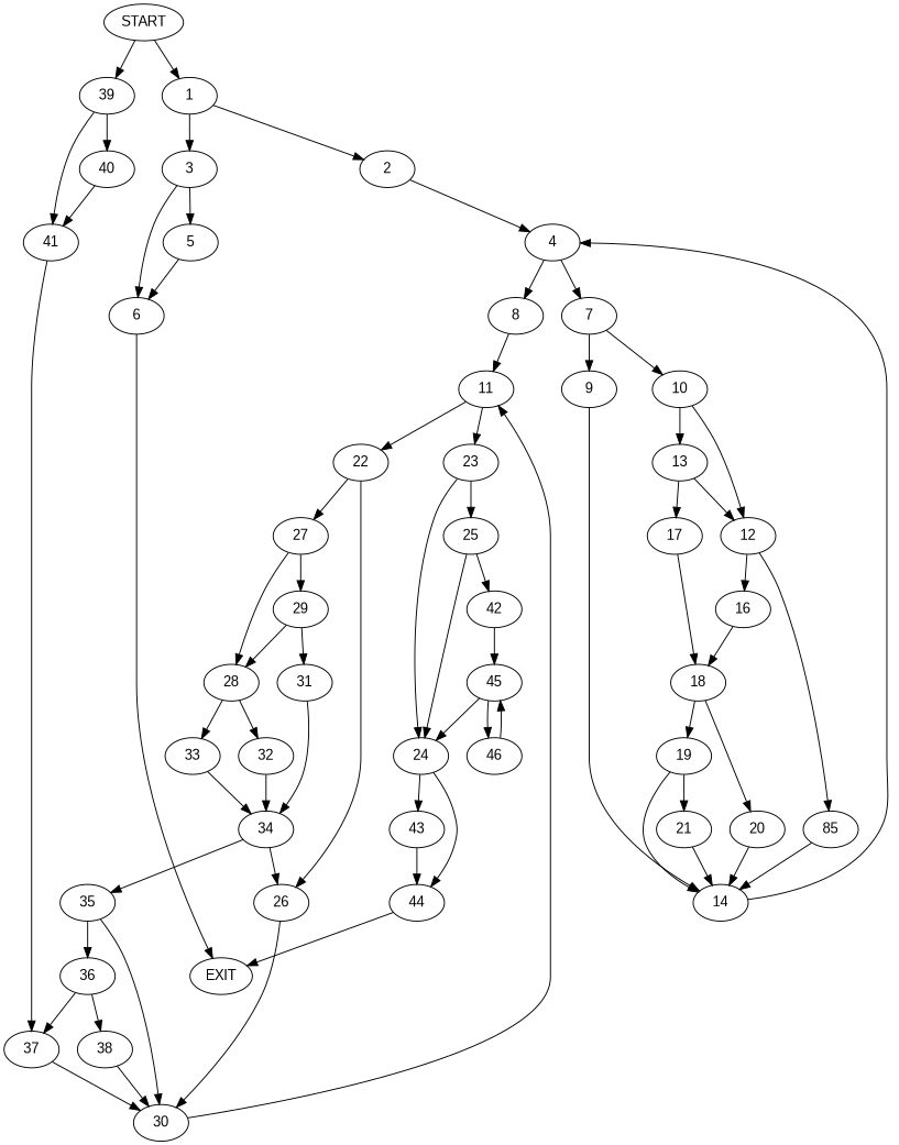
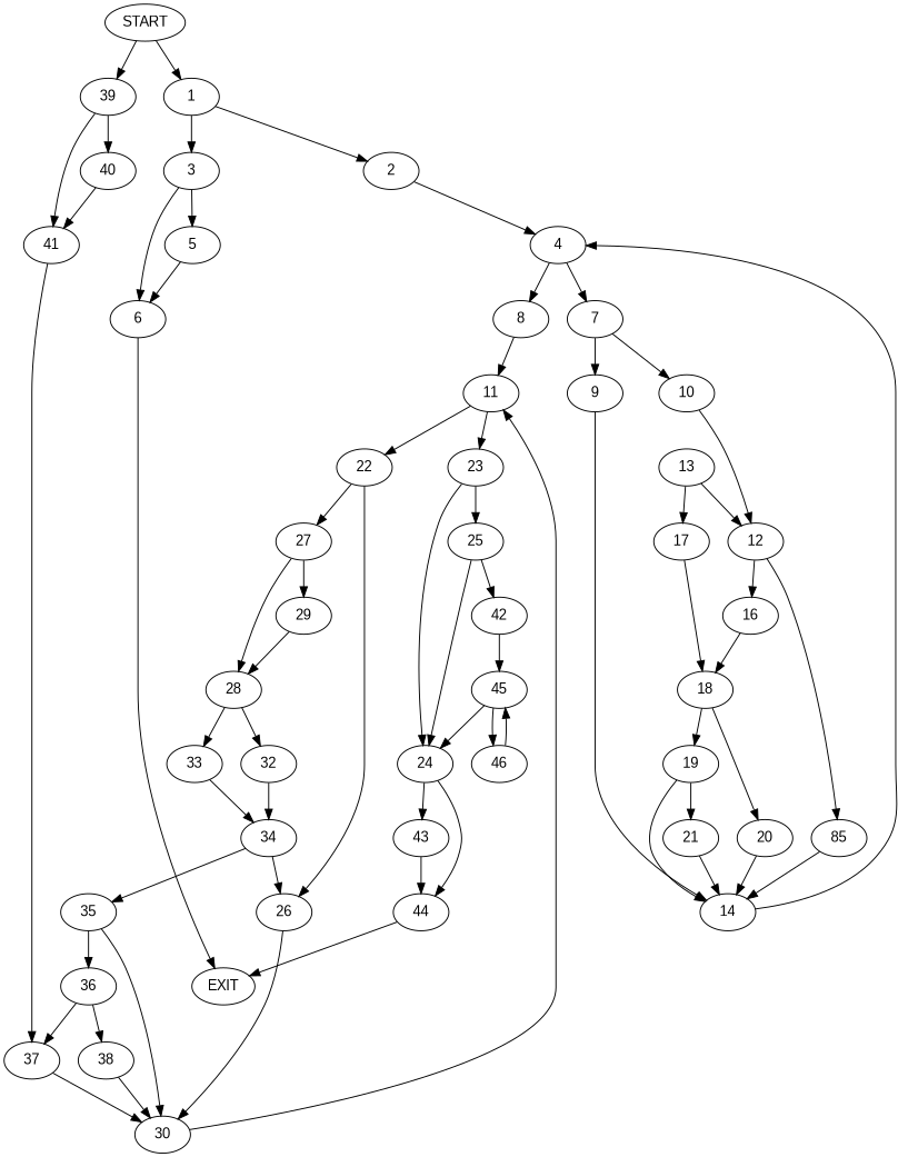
  digraph {
    fontname="Liberation Sans"
    node [fontname="Liberation Sans"]
    edge [fontname="Liberation Sans"]
    n1 [label=START]
    1
    39
    2
    3
    40
    41
    n8 [label=EXIT]
    4
    5
    6
    7
    8
    9
    10
    11
    14
    12
    13
    22
    23
    n22 [label=85]
    16
    17
    26
    27
    24
    25
    18
    19
    20
    21
    30
    28
    29
    43
    44
    42
    45
    32
    33
-   31
    34
    35
    36
    37
    38
    46
    n1 -> 1
    n1 -> 39
    1 -> 2
    1 -> 3
    39 -> 40
    39 -> 41
    2 -> 4
    3 -> 5
    3 -> 6
    40 -> 41
    41 -> 37
    4 -> 7
    4 -> 8
    5 -> 6
    6 -> n8
    7 -> 9
    7 -> 10
    8 -> 11
    9 -> 14
    10 -> 12
-   10 -> 13
    11 -> 22
    11 -> 23
    14 -> 4
    12 -> n22
    12 -> 16
    13 -> 12
    13 -> 17
    22 -> 26
    22 -> 27
    23 -> 24
    23 -> 25
    n22 -> 14
    16 -> 18
    17 -> 18
    26 -> 30
    27 -> 28
    27 -> 29
    24 -> 43
    24 -> 44
    25 -> 24
    25 -> 42
    18 -> 19
    18 -> 20
    19 -> 14
    19 -> 21
    20 -> 14
    21 -> 14
    30 -> 11
    28 -> 32
    28 -> 33
    29 -> 28
-   29 -> 31
    43 -> 44
    44 -> n8
    42 -> 45
    45 -> 24
    45 -> 46
    32 -> 34
    33 -> 34
-   31 -> 34
    34 -> 26
    34 -> 35
    35 -> 30
    35 -> 36
    36 -> 37
    36 -> 38
    37 -> 30
    38 -> 30
    46 -> 45
  }
